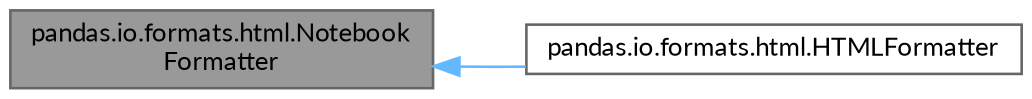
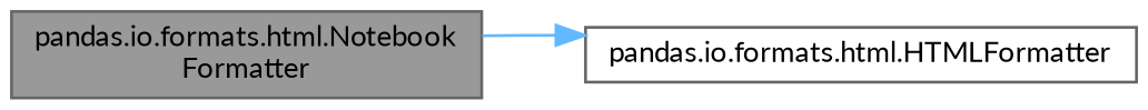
  digraph {
    rankdir=LR
    fontname=Lato
    node [color=gray40 fontname=Lato fontsize=10 shape=box style=filled]
    n1 [fillcolor=grey60 fontcolor=black height=0.2 label="pandas.io.formats.html.Notebook\lFormatter" width=0.4]
    n2 [fillcolor=white height=0.2 label="pandas.io.formats.html.HTMLFormatter" width=0.4]
-   n1 -> n2 [color=steelblue1 dir=back fontname=Lato fontsize=10 labelfontname=Helvetica labelfontsize=10 style=solid]
+   n2 -> n1 [color=steelblue1 dir=back fontname=Lato fontsize=10 labelfontname=Helvetica labelfontsize=10 style=solid]
  }
